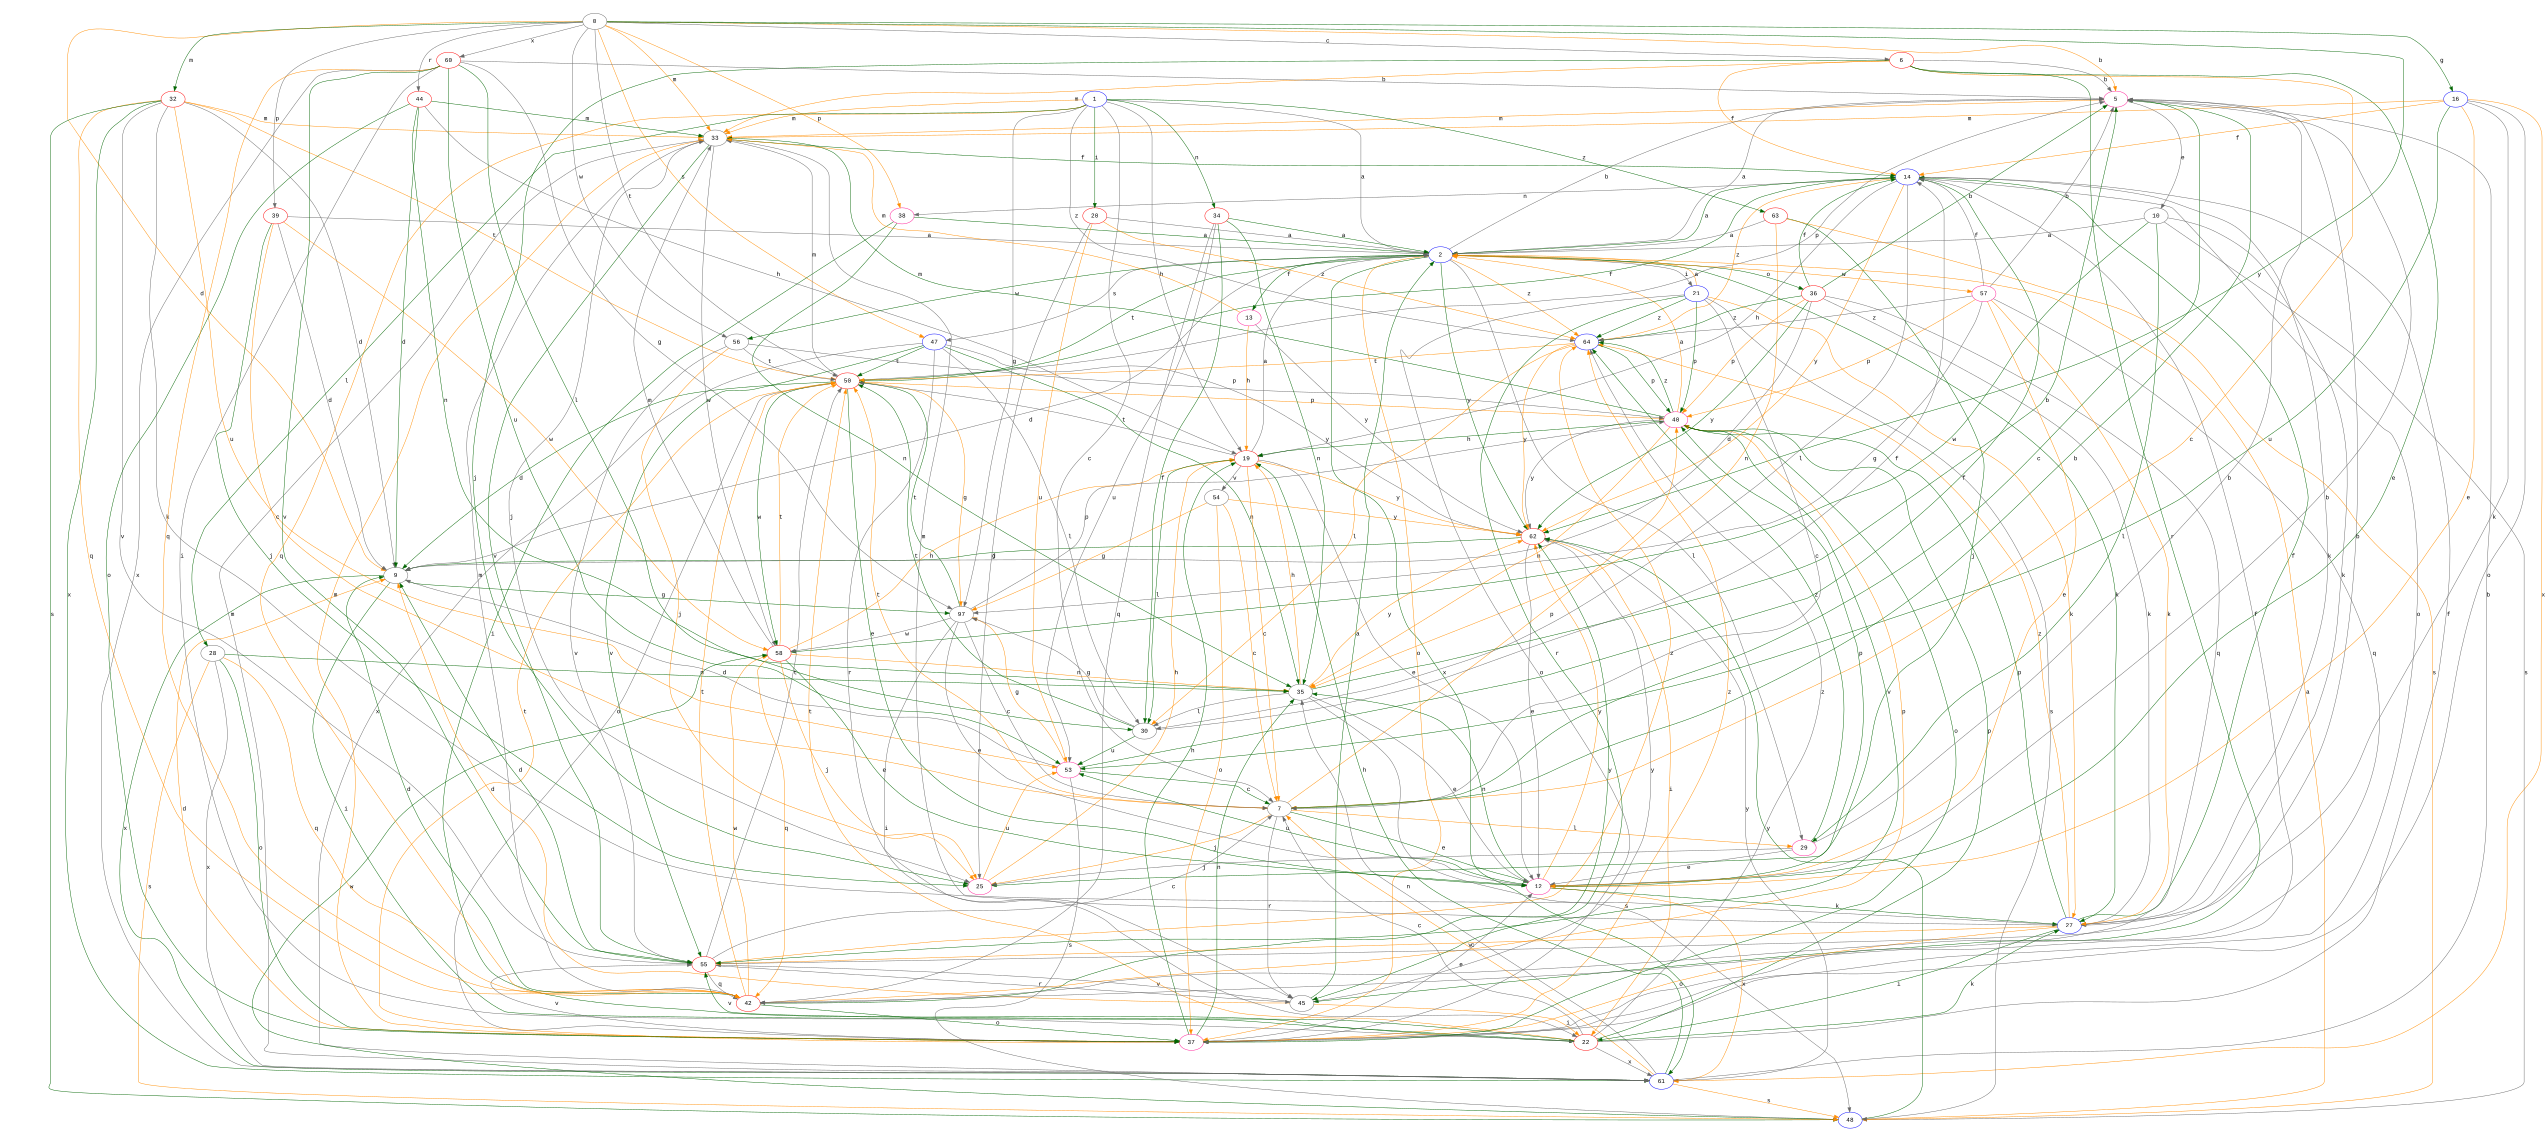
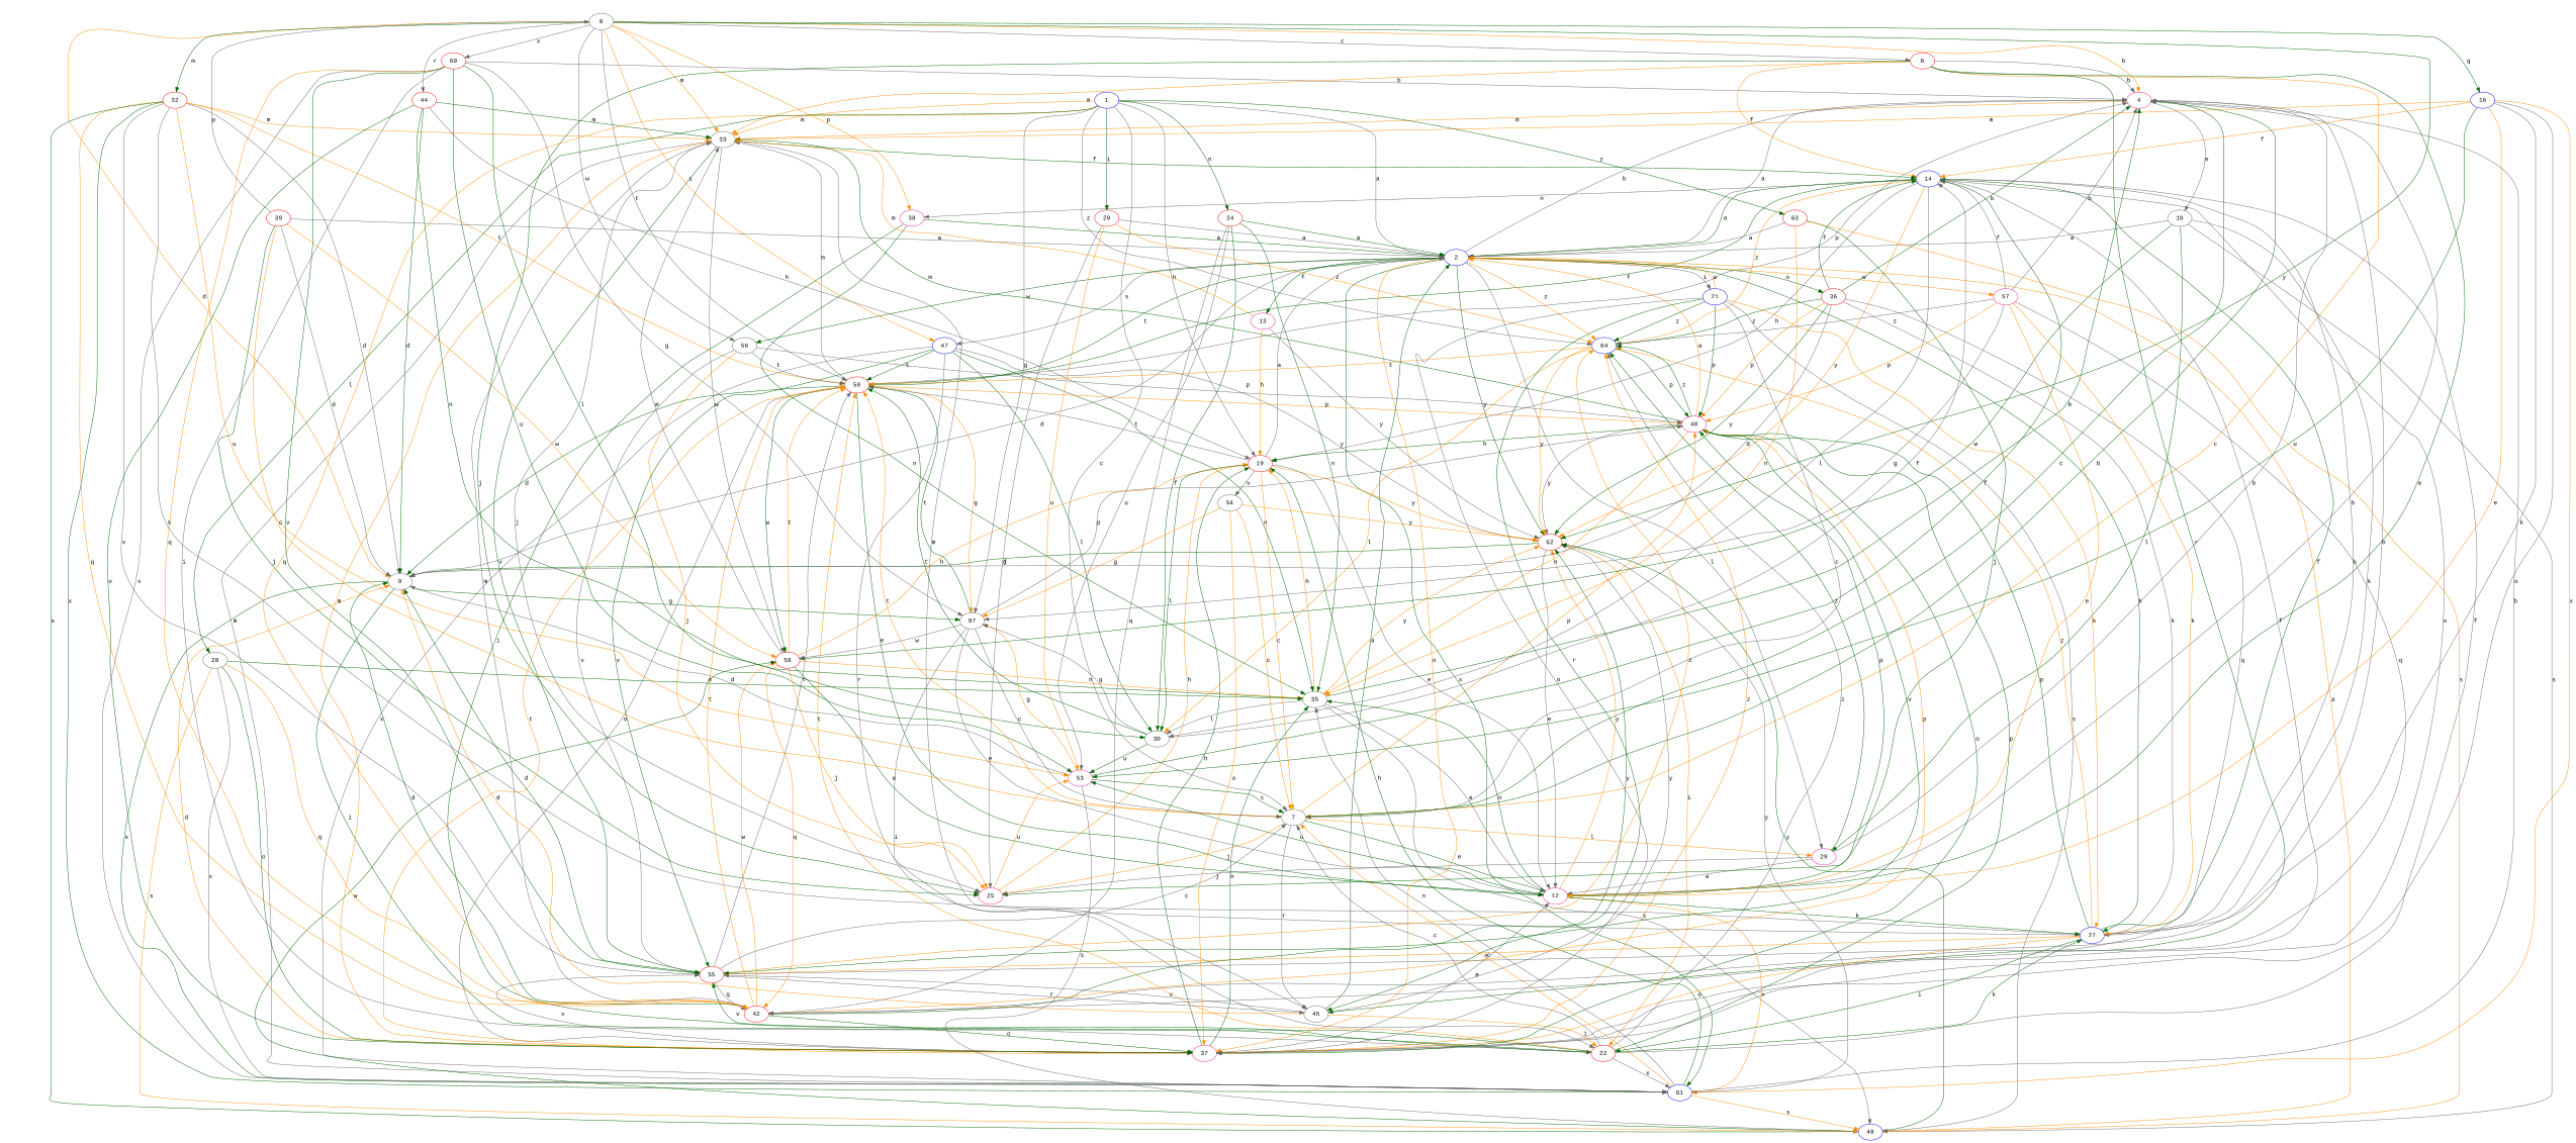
  strict digraph {
    fontname="Liberation Mono"
    node [color=red fontname="Liberation Mono"]
    edge [color=gray40 fontname="Liberation Mono"]
    0 [color=gray40]
-   5 [color=deeppink]
+   5 [color=deeppink label=4]
    6
    9 [color=gray40]
    16 [color=blue]
    32
    33 [color=gray40]
    38 [color=deeppink]
    39
    44
    47 [color=blue]
    50
    56 [color=gray40]
    60
    62
    2 [color=blue]
    7 [color=gray40]
    10 [color=gray40]
    12 [color=deeppink]
    14 [color=blue]
    25 [color=deeppink]
    45 [color=gray40]
    n23 [color=gray40 label=97]
    61 [color=blue]
    22
    27 [color=blue]
    37 [color=deeppink]
    53 [color=deeppink]
    42
    48 [color=blue]
    55
    58
    35 [color=gray40]
    19
    30 [color=gray40]
    40 [color=deeppink]
    1 [color=blue]
    20
    28 [color=gray40]
    34
    63
    64 [color=blue]
    13 [color=deeppink]
    21 [color=blue]
    29 [color=deeppink]
    36
    57 [color=deeppink]
    54 [color=gray40]
    0 -> 5 [color=darkorange label=b]
    0 -> 6 [label=c]
    0 -> 9 [color=darkorange label=d]
    0 -> 16 [color=darkgreen label=g]
    0 -> 32 [color=darkgreen label=m]
    0 -> 33 [color=darkorange label=m]
    0 -> 38 [color=darkorange label=p]
-   0 -> 39 [label=p]
+   39 -> 0 [label=p]
    0 -> 44 [label=r]
    0 -> 47 [color=darkorange label=s]
    0 -> 50 [label=t]
    0 -> 56 [label=w]
    0 -> 60 [label=x]
    0 -> 62 [color=darkgreen label=y]
    5 -> 33 [color=darkorange label=m]
    5 -> 2 [label=a]
    5 -> 7 [color=darkgreen label=c]
    5 -> 10 [label=e]
    6 -> 5 [label=b]
    6 -> 33 [color=darkorange label=m]
    6 -> 7 [color=darkorange label=c]
    6 -> 12 [color=darkgreen label=e]
    6 -> 14 [color=darkorange label=f]
    6 -> 25 [color=darkgreen label=j]
    6 -> 45 [color=darkgreen label=r]
    9 -> n23 [color=darkgreen label=g]
    9 -> 61 [color=darkgreen label=x]
    9 -> 22 [color=darkgreen label=i]
    16 -> 33 [color=darkorange label=m]
    16 -> 12 [color=darkorange label=e]
    16 -> 14 [color=darkorange label=f]
    16 -> 61 [color=darkorange label=x]
    16 -> 27 [label=k]
    16 -> 37 [label=o]
    16 -> 53 [color=darkgreen label=u]
    32 -> 9 [label=d]
    32 -> 33 [color=darkorange label=m]
    32 -> 50 [color=darkorange label=t]
    32 -> 61 [color=darkgreen label=x]
    32 -> 27 [label=k]
    32 -> 53 [color=darkorange label=u]
    32 -> 42 [color=darkorange label=q]
    32 -> 48 [color=darkgreen label=s]
    32 -> 55 [label=v]
    33 -> 14 [color=darkgreen label=f]
    33 -> 25 [label=j]
    33 -> 55 [color=darkgreen label=v]
    33 -> 58 [label=w]
    38 -> 2 [color=darkgreen label=a]
    38 -> 22 [color=darkgreen label=i]
    38 -> 35 [color=darkgreen label=n]
    39 -> 9 [label=d]
    39 -> 2 [label=a]
    39 -> 7 [color=darkorange label=c]
    39 -> 25 [color=darkgreen label=j]
    39 -> 58 [color=darkorange label=w]
    44 -> 9 [color=darkgreen label=d]
    44 -> 33 [color=darkgreen label=m]
    44 -> 37 [color=darkgreen label=o]
    44 -> 35 [color=darkgreen label=n]
    44 -> 19 [label=h]
    47 -> 50 [color=darkgreen label=t]
    47 -> 62 [label=y]
    47 -> 45 [label=r]
    47 -> 61 [label=x]
    47 -> 55 [color=darkgreen label=v]
    47 -> 35 [color=darkgreen label=n]
-   47 -> 30 [label=l]
+   47 -> 30 [color=darkgreen label=l]
    50 -> 5 [label=p]
    50 -> 9 [color=darkgreen label=d]
    50 -> 33 [label=m]
    50 -> 12 [color=darkgreen label=e]
    50 -> 14 [color=darkgreen label=f]
    50 -> n23 [color=darkorange label=g]
    50 -> 37 [label=o]
    50 -> 58 [color=darkgreen label=w]
    50 -> 40 [color=darkorange label=p]
    56 -> 50 [label=t]
    56 -> 25 [color=darkorange label=j]
    56 -> 55 [label=v]
    56 -> 40 [label=p]
    60 -> 5 [label=b]
    60 -> n23 [label=g]
    60 -> 61 [label=x]
    60 -> 22 [label=i]
    60 -> 53 [color=darkgreen label=u]
    60 -> 42 [color=darkorange label=q]
    60 -> 55 [color=darkgreen label=v]
    60 -> 30 [color=darkgreen label=l]
    62 -> 9 [color=darkgreen label=d]
    62 -> 12 [label=e]
    62 -> 22 [color=darkorange label=i]
    2 -> 5 [label=b]
    2 -> 9 [label=d]
    2 -> 47 [label=s]
    2 -> 50 [color=darkgreen label=t]
    2 -> 56 [color=darkgreen label=w]
    2 -> 62 [color=darkgreen label=y]
    2 -> 61 [color=darkgreen label=x]
    2 -> 27 [color=darkgreen label=k]
    2 -> 37 [color=darkorange label=o]
    2 -> 64 [color=darkorange label=z]
    2 -> 13 [color=darkgreen label=f]
    2 -> 21 [label=i]
    2 -> 29 [label=l]
    2 -> 36 [color=darkgreen label=o]
    2 -> 57 [color=darkorange label=w]
    7 -> 5 [color=darkgreen label=b]
    7 -> 50 [color=darkorange label=t]
    7 -> 12 [color=darkgreen label=e]
    7 -> 25 [color=darkorange label=j]
    7 -> 45 [label=r]
    7 -> 40 [color=darkorange label=p]
    7 -> 29 [color=darkorange label=l]
    10 -> 2 [label=a]
    10 -> 27 [label=k]
    10 -> 48 [label=s]
    10 -> 58 [color=darkgreen label=w]
    10 -> 29 [color=darkgreen label=l]
    12 -> 5 [label=b]
    12 -> 62 [color=darkorange label=y]
    12 -> 61 [color=darkorange label=x]
    12 -> 27 [color=darkgreen label=k]
    12 -> 53 [color=darkgreen label=u]
    12 -> 35 [color=darkgreen label=n]
    12 -> 40 [color=darkgreen label=p]
    14 -> 38 [label=n]
    14 -> 62 [color=darkorange label=y]
    14 -> 2 [color=darkgreen label=a]
    14 -> 27 [label=k]
    14 -> 37 [label=o]
    14 -> 19 [label=h]
    14 -> 30 [label=l]
    14 -> 64 [color=darkorange label=z]
    25 -> 53 [color=darkorange label=u]
    25 -> 19 [color=darkorange label=h]
    45 -> 9 [color=darkorange label=d]
    45 -> 62 [label=y]
    45 -> 2 [color=darkgreen label=a]
    45 -> 22 [color=darkorange label=i]
    45 -> 55 [label=v]
    n23 -> 50 [color=darkgreen label=t]
    n23 -> 7 [label=c]
    n23 -> 12 [label=e]
    n23 -> 22 [label=i]
    n23 -> 58 [label=w]
    n23 -> 40 [label=p]
    61 -> 5 [label=b]
    61 -> 33 [label=m]
    61 -> 62 [label=y]
    61 -> 7 [color=darkorange label=c]
    61 -> 48 [color=darkorange label=s]
    61 -> 35 [label=n]
    61 -> 19 [color=darkgreen label=h]
    22 -> 50 [color=darkorange label=t]
    22 -> 7 [label=c]
    22 -> 14 [label=f]
    22 -> 61 [label=x]
    22 -> 27 [color=darkgreen label=k]
    22 -> 55 [color=darkgreen label=v]
    22 -> 40 [color=darkgreen label=p]
    22 -> 64 [label=z]
    27 -> 33 [label=m]
    27 -> 14 [color=darkgreen label=f]
    27 -> 22 [color=darkgreen label=i]
    27 -> 37 [color=darkorange label=o]
    27 -> 55 [color=darkorange label=v]
    27 -> 40 [color=darkgreen label=p]
    27 -> 64 [color=darkorange label=z]
    37 -> 9 [color=darkorange label=d]
    37 -> 33 [color=darkorange label=m]
    37 -> 50 [color=darkorange label=t]
    37 -> 12 [label=e]
    37 -> 14 [label=f]
    37 -> 55 [label=v]
    37 -> 35 [color=darkgreen label=n]
    37 -> 19 [color=darkgreen label=h]
    37 -> 64 [color=darkorange label=z]
    53 -> 9 [label=d]
    53 -> 7 [color=darkgreen label=c]
    53 -> 14 [color=darkgreen label=f]
    53 -> n23 [color=darkorange label=g]
    53 -> 48 [label=s]
    42 -> 9 [color=darkgreen label=d]
    42 -> 33 [label=m]
    42 -> 50 [color=darkorange label=t]
    42 -> 62 [color=darkgreen label=y]
    42 -> 37 [color=darkgreen label=o]
    42 -> 58 [color=darkorange label=w]
    42 -> 40 [color=darkorange label=p]
    48 -> 62 [color=darkgreen label=y]
    48 -> 2 [color=darkorange label=a]
    48 -> 58 [color=darkgreen label=w]
    55 -> 5 [label=b]
    55 -> 9 [color=darkgreen label=d]
    55 -> 50 [label=t]
    55 -> 7 [label=c]
    55 -> 45 [label=r]
    55 -> 42 [label=q]
    55 -> 64 [color=darkorange label=z]
    58 -> 33 [label=m]
    58 -> 50 [color=darkorange label=t]
    58 -> 12 [color=darkgreen label=e]
    58 -> 25 [color=darkorange label=j]
    58 -> 42 [color=darkorange label=q]
    58 -> 35 [color=darkorange label=n]
    58 -> 19 [color=darkorange label=h]
    35 -> 5 [color=darkgreen label=b]
    35 -> 62 [color=darkorange label=y]
    35 -> 12 [label=e]
    35 -> 48 [label=s]
    35 -> 19 [color=darkorange label=h]
    35 -> 30 [label=l]
    19 -> 50 [label=t]
    19 -> 62 [color=darkorange label=y]
    19 -> 2 [label=a]
    19 -> 7 [color=darkorange label=c]
    19 -> 12 [label=e]
    19 -> 30 [color=darkgreen label=l]
    19 -> 54 [label=v]
    30 -> 50 [color=darkgreen label=t]
    30 -> 14 [label=f]
    30 -> n23 [label=g]
    30 -> 53 [color=darkgreen label=u]
    40 -> 33 [color=darkgreen label=m]
    40 -> 62 [label=y]
    40 -> 2 [color=darkorange label=a]
    40 -> 37 [color=darkgreen label=o]
    40 -> 55 [color=darkgreen label=v]
    40 -> 35 [color=darkorange label=n]
    40 -> 19 [color=darkgreen label=h]
    40 -> 64 [color=darkgreen label=z]
    1 -> 33 [color=darkorange label=m]
    1 -> 2 [label=a]
    1 -> 7 [label=c]
    1 -> n23 [label=g]
    1 -> 42 [color=darkorange label=q]
    1 -> 19 [label=h]
    1 -> 20 [color=darkgreen label=i]
    1 -> 28 [color=darkgreen label=l]
    1 -> 34 [color=darkgreen label=n]
    1 -> 63 [color=darkgreen label=z]
    1 -> 64 [label=z]
    20 -> 2 [label=a]
    20 -> 25 [label=j]
    20 -> 53 [color=darkorange label=u]
    20 -> 64 [color=darkorange label=z]
    28 -> 61 [label=x]
    28 -> 37 [color=darkgreen label=o]
    28 -> 42 [color=darkorange label=q]
    28 -> 48 [color=darkorange label=s]
    28 -> 35 [color=darkgreen label=n]
    34 -> 2 [color=darkgreen label=a]
    34 -> 53 [label=u]
    34 -> 42 [label=q]
    34 -> 35 [color=darkgreen label=n]
    34 -> 30 [color=darkgreen label=f]
    63 -> 2 [label=a]
    63 -> 25 [color=darkgreen label=j]
    63 -> 48 [color=darkorange label=s]
    63 -> 35 [color=darkorange label=n]
    64 -> 50 [color=darkorange label=t]
    64 -> 62 [color=darkorange label=y]
    64 -> 30 [color=darkorange label=l]
    64 -> 40 [color=darkgreen label=p]
    13 -> 33 [color=darkorange label=m]
    13 -> 62 [label=y]
    13 -> 19 [color=darkorange label=h]
    21 -> 2 [color=darkorange label=a]
    21 -> 7 [label=c]
    21 -> 45 [color=darkgreen label=r]
    21 -> 27 [color=darkorange label=k]
    21 -> 37 [label=o]
    21 -> 48 [label=s]
    21 -> 40 [color=darkgreen label=p]
    21 -> 64 [color=darkgreen label=z]
    29 -> 5 [label=b]
    29 -> 12 [label=e]
    29 -> 25 [label=j]
    29 -> 64 [color=darkgreen label=z]
    36 -> 5 [color=darkgreen label=b]
    36 -> 9 [label=d]
    36 -> 62 [color=darkgreen label=y]
    36 -> 14 [color=darkgreen label=f]
    36 -> 27 [label=k]
    36 -> 42 [label=q]
    36 -> 40 [color=darkorange label=p]
    36 -> 64 [color=darkgreen label=z]
    57 -> 5 [label=b]
    57 -> 12 [color=darkorange label=e]
    57 -> 14 [label=f]
    57 -> n23 [label=g]
    57 -> 27 [color=darkorange label=k]
    57 -> 42 [label=q]
    57 -> 40 [color=darkorange label=p]
    57 -> 64 [label=z]
    54 -> 62 [color=darkorange label=y]
    54 -> 7 [color=darkorange label=c]
    54 -> n23 [color=darkorange label=g]
    54 -> 37 [color=darkorange label=o]
  }
